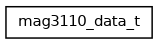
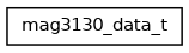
  digraph {
    rankdir=LR
-   n1 [color=black fillcolor=white fontname=Helvetica fontsize=10 height=0.2 label=mag3110_data_t shape=record style=filled width=0.4]
+   n1 [color=black fillcolor=white fontname=Helvetica fontsize=10 height=0.2 label=mag3130_data_t shape=record style=filled width=0.4]
  }
